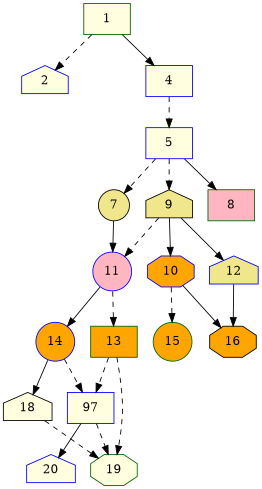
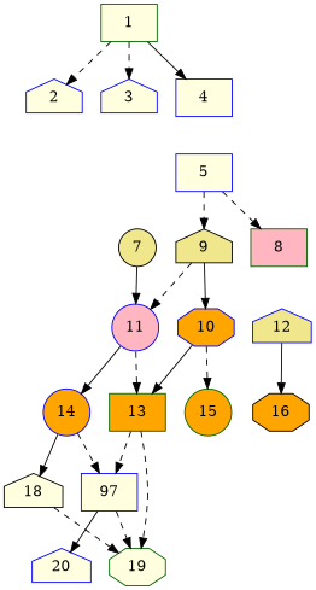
  digraph {
    node [alpha=0.07 color=blue fillcolor=lightyellow shape=box style=filled]
    edge [style=dashed]
    1 [alpha=0.16 color=darkgreen expect_size=37909504]
    2 [alpha=0.17 expect_size=36429824 shape=house]
+   3 [expect_size=16893952 shape=house]
    4 [alpha=0.02 expect_size=24711168]
    5 [alpha=0.05 expect_size=47315968]
    7 [color=black expect_size=31172608 fillcolor=khaki shape=circle]
    8 [alpha=0.09 color=darkgreen expect_size=42597376 fillcolor=lightpink]
    9 [color=black expect_size=22947840 fillcolor=khaki shape=house]
    11 [alpha=0.14 expect_size=6557696 fillcolor=lightpink shape=circle]
    12 [expect_size=45048832 fillcolor=khaki shape=house]
    10 [alpha=0.16 expect_size=9519104 fillcolor=orange shape=octagon]
    16 [alpha=0.06 color=black expect_size=23366656 fillcolor=orange shape=octagon]
    13 [alpha=0.09 color=darkgreen expect_size=38795264 fillcolor=orange]
    14 [alpha=0.05 expect_size=7737344 fillcolor=orange shape=circle]
    15 [alpha=0.11 color=darkgreen expect_size=11813888 fillcolor=orange shape=circle]
    n16 [alpha=0.06 expect_size=13589504 label=97]
    19 [alpha=0.10 color=darkgreen expect_size=52367360 shape=octagon]
    18 [color=black expect_size=30396416 shape=house]
    20 [alpha=0.11 expect_size=22664192 shape=house]
    1 -> 2
+   1 -> 3
    1 -> 4 [style=solid]
-   4 -> 5
-   5 -> 7
-   5 -> 8 [style=solid]
+   5 -> 8
    5 -> 9
    7 -> 11 [style=solid]
    9 -> 11
-   9 -> 12 [style=solid]
    9 -> 10 [style=solid]
    11 -> 13
    11 -> 14 [style=solid]
    12 -> 16 [style=solid]
-   10 -> 16 [style=solid]
+   10 -> 13 [style=solid]
    10 -> 15
    13 -> n16
    13 -> 19
    14 -> n16
    14 -> 18 [style=solid]
    n16 -> 19
    n16 -> 20 [style=solid]
    18 -> 19
  }
